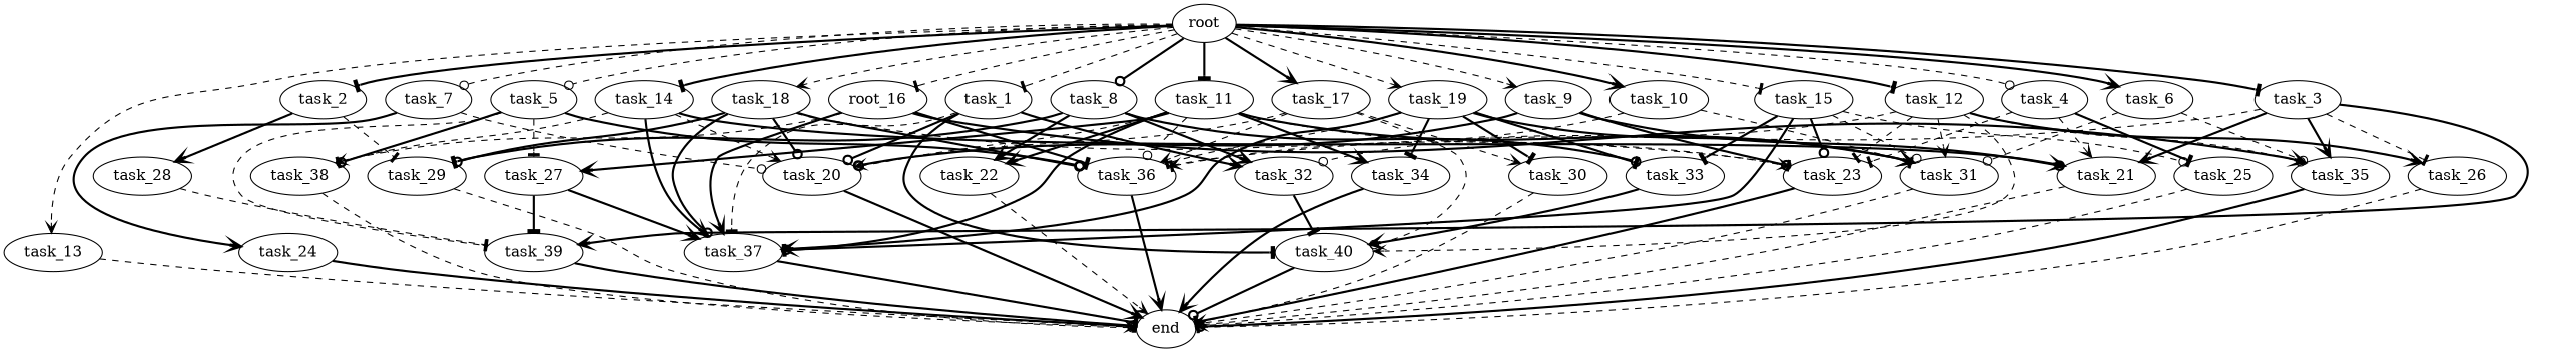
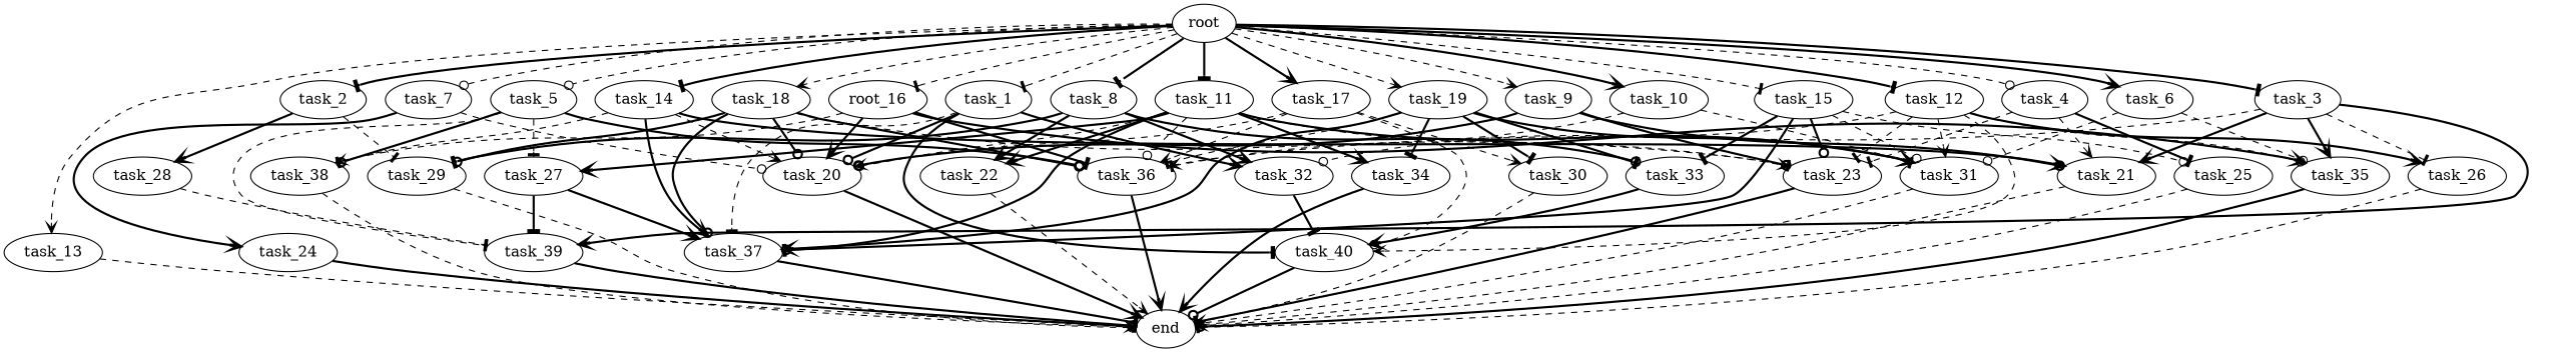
  digraph {
    edge [arrowhead=vee style=bold]
    root
    task_1
    task_2
    task_3
    task_4
    task_5
    task_6
    task_7
    task_8
    task_9
    task_10
    task_11
    task_12
    task_13
    task_14
    task_15
    n17 [label=root_16]
    task_17
    task_18
    task_19
    task_20
    task_32
    task_37
    task_40
    task_28
    task_29
    task_21
    task_26
    task_35
    task_36
    task_39
    task_23
    task_25
    task_27
    task_38
    task_31
    task_24
    task_22
    task_33
    task_34
    end
    task_30
    root -> task_1 [arrowhead=tee style=dashed]
    root -> task_2 [arrowhead=tee]
    root -> task_3 [arrowhead=tee]
    root -> task_4 [arrowhead=odot style=dashed]
    root -> task_5 [arrowhead=odot style=dashed]
    root -> task_6
    root -> task_7 [arrowhead=odot style=dashed]
-   root -> task_8 [arrowhead=odot]
+   root -> task_8 [arrowhead=tee]
    root -> task_9 [style=dashed]
    root -> task_10
    root -> task_11 [arrowhead=tee]
    root -> task_12 [arrowhead=tee]
    root -> task_13 [style=dashed]
    root -> task_14 [arrowhead=tee]
    root -> task_15 [arrowhead=tee style=dashed]
    root -> n17 [arrowhead=tee style=dashed]
    root -> task_17
    root -> task_18 [style=dashed]
    root -> task_19 [style=dashed]
    task_1 -> task_20 [arrowhead=odot]
    task_1 -> task_32
    task_1 -> task_37 [arrowhead=tee style=dashed]
    task_1 -> task_40 [arrowhead=tee]
    task_2 -> task_28
    task_2 -> task_29 [arrowhead=tee style=dashed]
    task_3 -> task_21
    task_3 -> task_26 [arrowhead=tee style=dashed]
    task_3 -> task_35
    task_3 -> task_36 [style=dashed]
    task_3 -> task_39
    task_4 -> task_21 [style=dashed]
    task_4 -> task_23 [arrowhead=tee style=dashed]
    task_4 -> task_25 [arrowhead=tee]
    task_5 -> task_36 [arrowhead=odot]
    task_5 -> task_39 [arrowhead=tee style=dashed]
    task_5 -> task_27 [arrowhead=tee style=dashed]
    task_5 -> task_38 [arrowhead=odot]
    task_6 -> task_35 [arrowhead=odot style=dashed]
    task_6 -> task_31 [arrowhead=odot style=dashed]
    task_7 -> task_20 [arrowhead=odot style=dashed]
    task_7 -> task_24
    task_8 -> task_32
    task_8 -> task_29 [arrowhead=tee]
    task_8 -> task_22
    task_8 -> task_33 [arrowhead=odot]
    task_9 -> task_20 [arrowhead=odot]
    task_9 -> task_21 [arrowhead=odot]
    task_9 -> task_23 [arrowhead=odot]
    task_10 -> task_36 [arrowhead=tee style=dashed]
    task_10 -> task_31 [arrowhead=tee style=dashed]
    task_11 -> task_20 [arrowhead=odot style=dashed]
    task_11 -> task_37 [arrowhead=tee]
    task_11 -> task_36 [arrowhead=odot style=dashed]
    task_11 -> task_23 [style=dashed]
    task_11 -> task_27
    task_11 -> task_31
    task_11 -> task_22
    task_11 -> task_34
    task_12 -> task_32 [arrowhead=odot style=dashed]
    task_12 -> task_40 [style=dashed]
    task_12 -> task_26
    task_12 -> task_35 [arrowhead=odot style=dashed]
    task_12 -> task_23 [arrowhead=tee style=dashed]
    task_12 -> task_31 [style=dashed]
    task_13 -> end [arrowhead=odot style=dashed]
    task_14 -> task_20 [style=dashed]
    task_14 -> task_37
    task_14 -> task_21
    task_14 -> task_38 [arrowhead=tee style=dashed]
    task_15 -> task_37 [arrowhead=odot]
    task_15 -> task_23 [arrowhead=odot]
    task_15 -> task_25 [arrowhead=odot style=dashed]
    task_15 -> task_31 [arrowhead=odot style=dashed]
    task_15 -> task_33 [arrowhead=tee]
-   n17 -> task_37
+   n17 -> task_20
    n17 -> task_35
    n17 -> task_36 [arrowhead=tee]
    n17 -> task_38 [style=dashed]
    task_17 -> task_20 [style=dashed]
    task_17 -> task_40 [arrowhead=odot style=dashed]
    task_17 -> task_36 [style=dashed]
    task_17 -> task_30 [style=dashed]
    task_18 -> task_20 [arrowhead=odot]
    task_18 -> task_37 [arrowhead=odot]
    task_18 -> task_29 [arrowhead=odot]
    task_18 -> task_36 [arrowhead=odot]
    task_18 -> task_23 [arrowhead=tee style=dashed]
    task_19 -> task_37
    task_19 -> task_36 [arrowhead=tee style=dashed]
    task_19 -> task_31
    task_19 -> task_33 [arrowhead=tee]
    task_19 -> task_34 [arrowhead=tee]
    task_19 -> task_30 [arrowhead=tee]
    task_20 -> end
    task_32 -> task_40 [arrowhead=tee]
    task_37 -> end [arrowhead=tee]
    task_40 -> end [arrowhead=odot]
    task_28 -> task_39 [arrowhead=tee style=dashed]
    task_29 -> end [arrowhead=odot style=dashed]
    task_21 -> end [arrowhead=odot style=dashed]
    task_26 -> end [arrowhead=tee style=dashed]
    task_35 -> end [arrowhead=odot]
    task_36 -> end
    task_39 -> end [arrowhead=odot]
    task_23 -> end [arrowhead=tee]
    task_25 -> end [style=dashed]
    task_27 -> task_37
    task_27 -> task_39 [arrowhead=tee]
    task_38 -> end [style=dashed]
    task_31 -> end [arrowhead=odot style=dashed]
    task_24 -> end [arrowhead=tee]
    task_22 -> end [style=dashed]
    task_33 -> task_40
    task_34 -> end
    task_30 -> end [style=dashed]
  }
